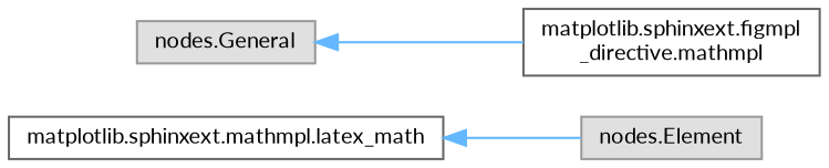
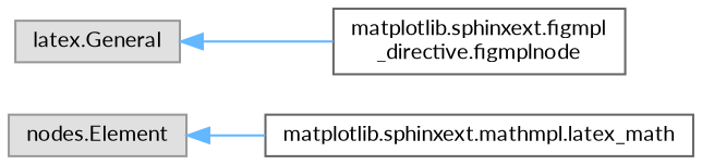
  digraph {
    fontname=Lato
    rankdir=LR
    node [color=grey60 fillcolor="#E0E0E0" fontname=Lato fontsize=10 shape=box style=filled]
    edge [color=steelblue1 dir=back fontname=Lato fontsize=10 labelfontname=Helvetica labelfontsize=10 style=solid]
    n1 [height=0.2 label="nodes.Element" width=0.4]
    n2 [color=grey40 fillcolor=white height=0.2 label="matplotlib.sphinxext.mathmpl.latex_math" width=0.4]
-   n3 [color=grey40 fillcolor=white height=0.2 label="matplotlib.sphinxext.figmpl\l_directive.mathmpl" width=0.4]
-   n4 [height=0.2 label="nodes.General" width=0.4]
-   n2 -> n1
+   n3 [color=grey40 fillcolor=white height=0.2 label="matplotlib.sphinxext.figmpl\l_directive.figmplnode" width=0.4]
+   n4 [height=0.2 label="latex.General" width=0.4]
+   n1 -> n2
    n4 -> n3
  }
